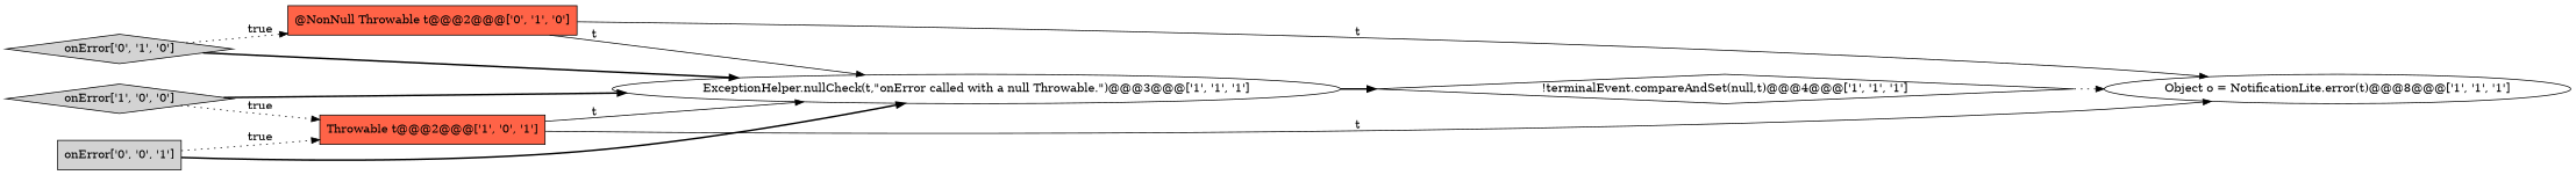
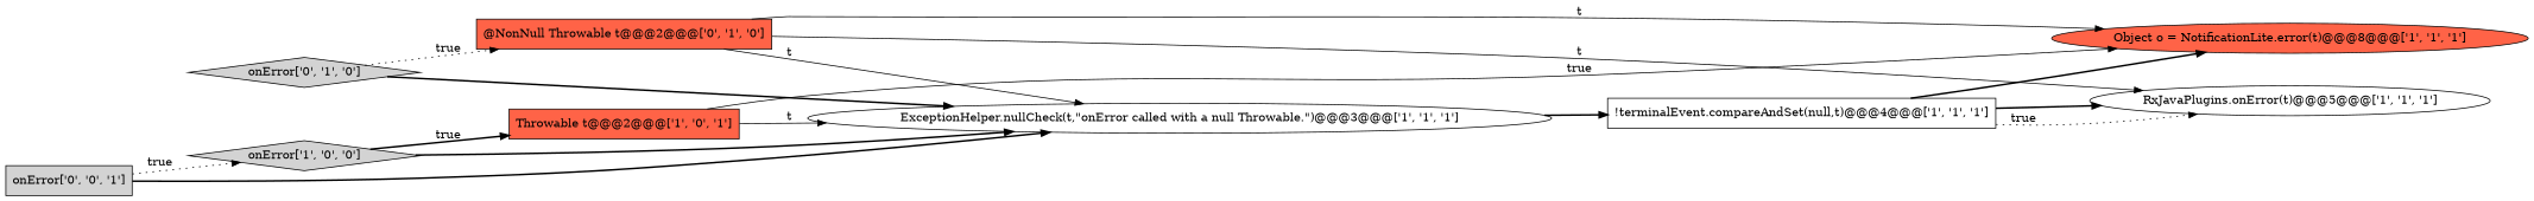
  digraph {
    rankdir=LR
    node [fillcolor=white shape=ellipse style=filled]
    edge [style=bold]
-   n1 [label="Object o = NotificationLite.error(t)@@@8@@@['1', '1', '1']"]
+   n1 [fillcolor=tomato label="Object o = NotificationLite.error(t)@@@8@@@['1', '1', '1']"]
    n2 [fillcolor=tomato label="Throwable t@@@2@@@['1', '0', '1']" shape=box]
    n3 [label="ExceptionHelper.nullCheck(t,\"onError called with a null Throwable.\")@@@3@@@['1', '1', '1']"]
    n4 [fillcolor=tomato label="@NonNull Throwable t@@@2@@@['0', '1', '0']" shape=box]
-   n6 [label="!terminalEvent.compareAndSet(null,t)@@@4@@@['1', '1', '1']" shape=diamond]
+   n5 [label="RxJavaPlugins.onError(t)@@@5@@@['1', '1', '1']"]
+   n6 [label="!terminalEvent.compareAndSet(null,t)@@@4@@@['1', '1', '1']" shape=box]
    n7 [fillcolor=lightgray label="onError['0', '1', '0']" shape=diamond]
    n8 [fillcolor=lightgray label="onError['0', '0', '1']" shape=box]
    n9 [fillcolor=lightgray label="onError['1', '0', '0']" shape=diamond]
-   n2 -> n1 [label=t style=solid]
+   n2 -> n1 [label=true style=solid]
    n2 -> n3 [label=t style=solid]
    n3 -> n6
    n4 -> n1 [label=t style=solid]
    n4 -> n3 [label=t style=solid]
-   n6 -> n1 [style=dotted]
+   n4 -> n5 [label=t style=solid]
+   n6 -> n1
+   n6 -> n5 [label=true style=dotted]
+   n6 -> n5
    n7 -> n3
    n7 -> n4 [label=true style=dotted]
-   n8 -> n2 [label=true style=dotted]
+   n8 -> n9 [label=true style=dotted]
    n8 -> n3
-   n9 -> n2 [label=true style=dotted]
+   n9 -> n2 [label=true]
    n9 -> n3
  }
